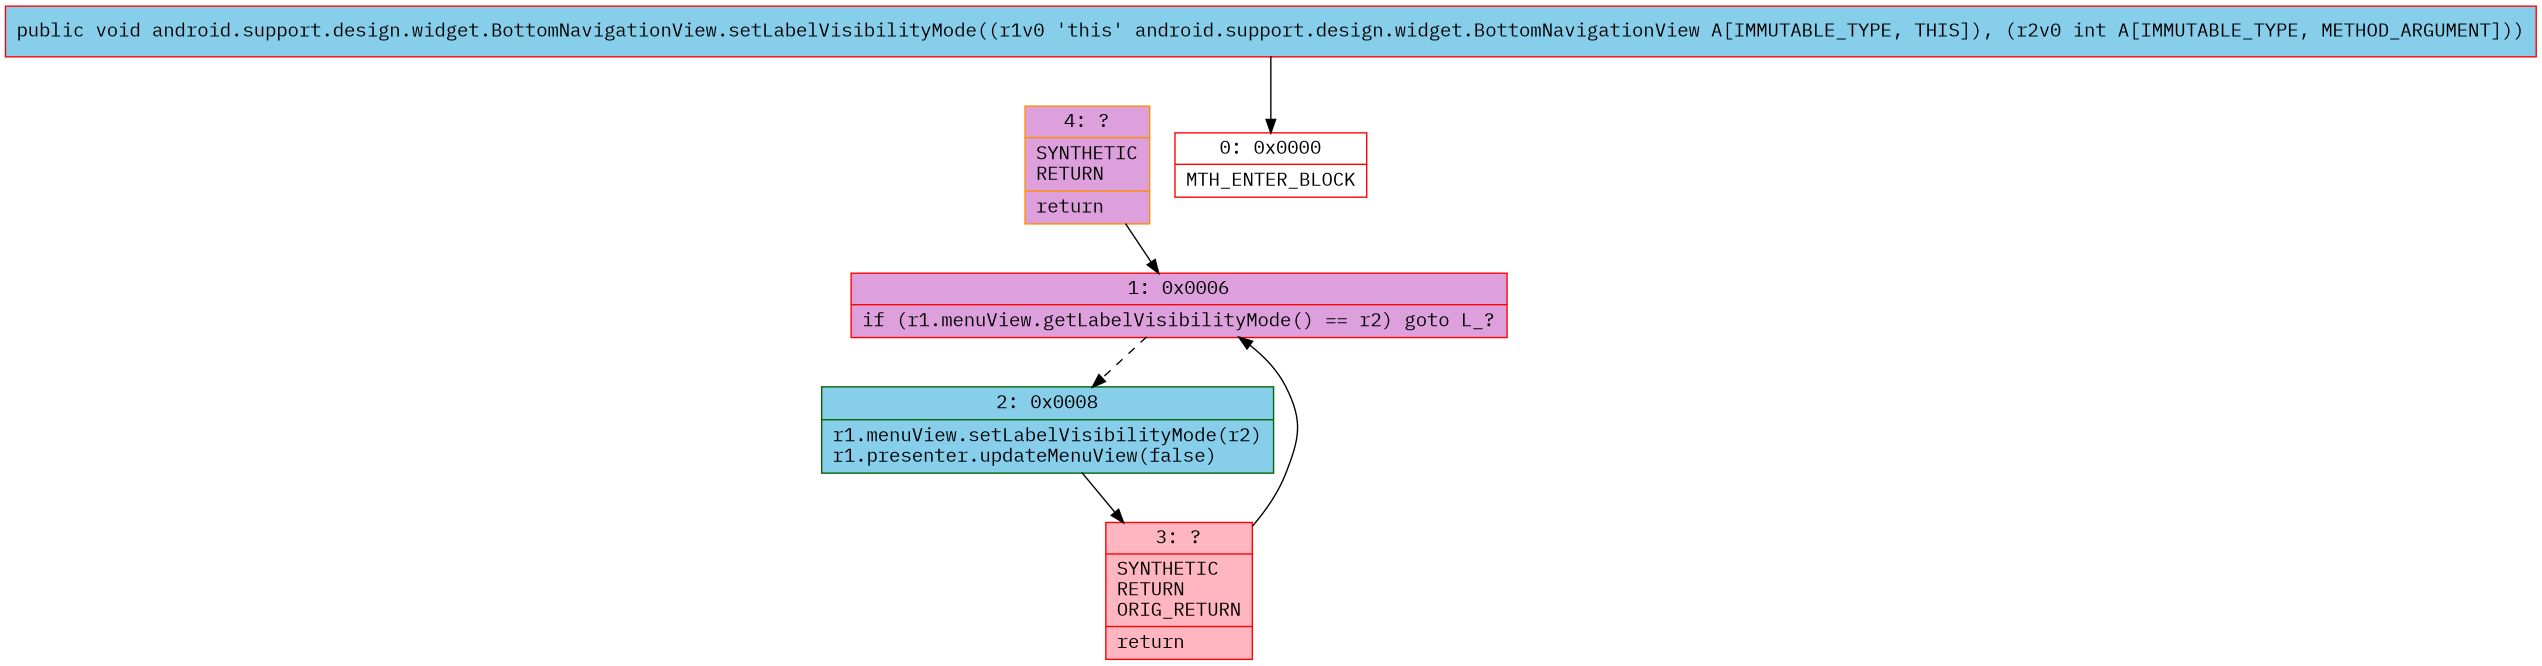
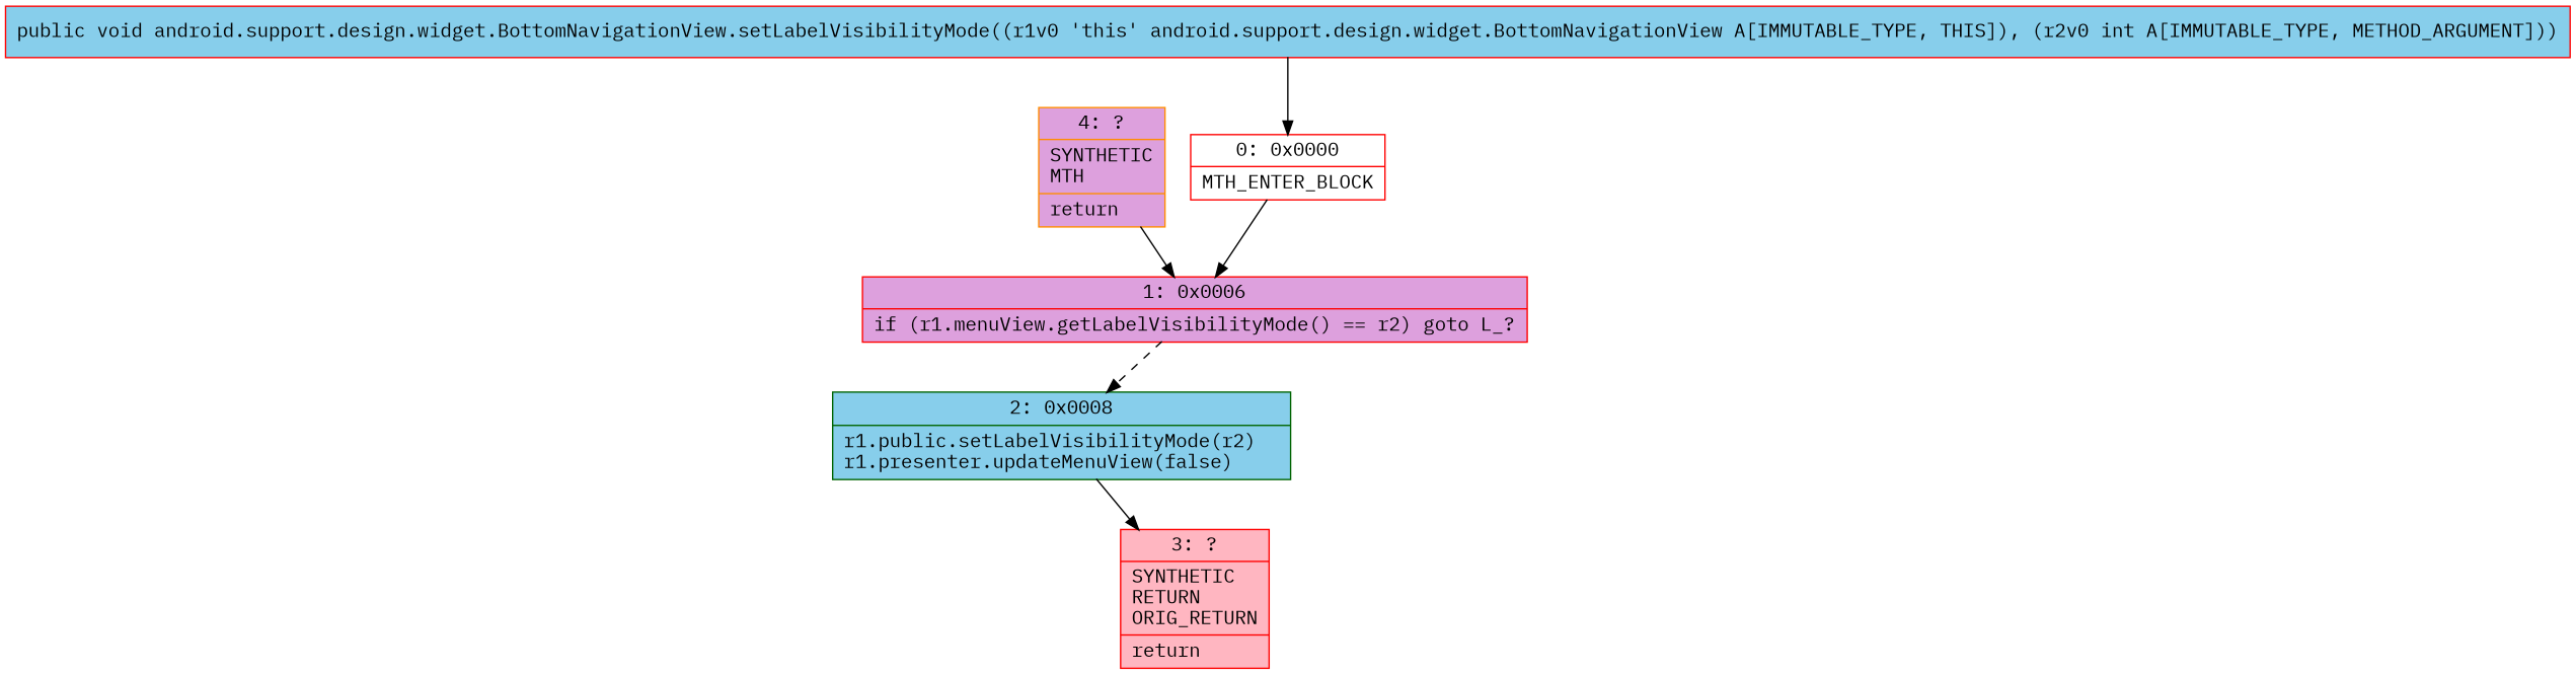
  digraph {
    fontname="IBM Plex Mono"
    node [color=red fillcolor=plum fontname="IBM Plex Mono" shape=record style=filled]
    edge [fontname="IBM Plex Mono"]
    n1 [fillcolor=white label="{0\:\ 0x0000|MTH_ENTER_BLOCK\l}"]
    n2 [label="{1\:\ 0x0006|if (r1.menuView.getLabelVisibilityMode() == r2) goto L_?\l}"]
-   n3 [color=darkgreen fillcolor=skyblue label="{2\:\ 0x0008|r1.menuView.setLabelVisibilityMode(r2)\lr1.presenter.updateMenuView(false)\l}"]
+   n3 [color=darkgreen fillcolor=skyblue label="{2\:\ 0x0008|r1.public.setLabelVisibilityMode(r2)\lr1.presenter.updateMenuView(false)\l}"]
    n4 [fillcolor=lightpink label="{3\:\ ?|SYNTHETIC\lRETURN\lORIG_RETURN\l|return\l}"]
-   n5 [color=darkorange label="{4\:\ ?|SYNTHETIC\lRETURN\l|return\l}"]
+   n5 [color=darkorange label="{4\:\ ?|SYNTHETIC\lMTH\l|return\l}"]
    n6 [fillcolor=skyblue label="{public void android.support.design.widget.BottomNavigationView.setLabelVisibilityMode((r1v0 'this' android.support.design.widget.BottomNavigationView A[IMMUTABLE_TYPE, THIS]), (r2v0 int A[IMMUTABLE_TYPE, METHOD_ARGUMENT])) }"]
-   n4 -> n2
+   n1 -> n2
    n2 -> n3 [style=dashed]
    n3 -> n4
    n5 -> n2
    n6 -> n1
  }
